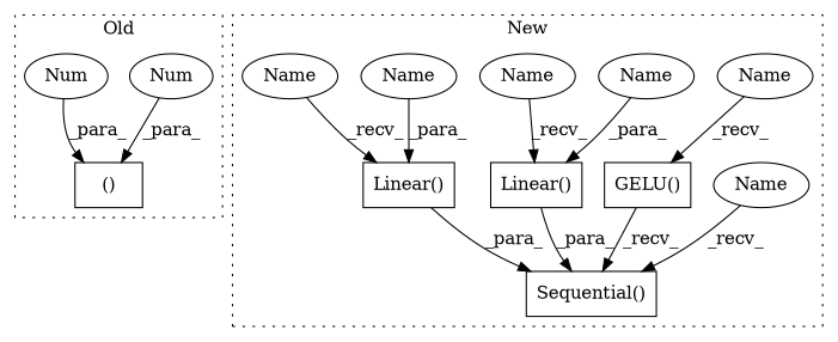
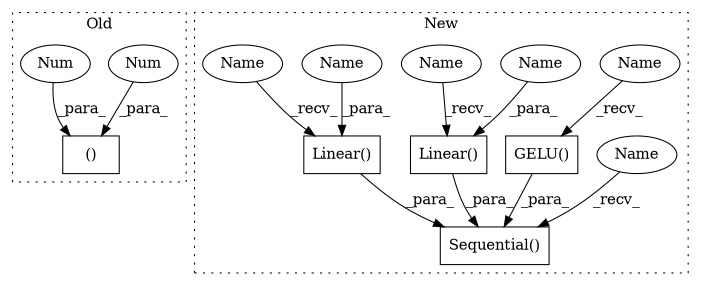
  digraph {
    node [a=87 l=2 s=1193 shape=ellipse]
    n1 [a=54 l=3 label="()" s=720 shape=box]
    n2 [a=76 l=1 label=Num s=722]
    n3 [a=76 l=1 label=Num s=719]
    n4 [a=75 l=9 label="GELU()" shape=box]
    n5 [a=75 l="10,1" label="Linear()" s="1245,1295" shape=box]
    n6 [a=75 l="10,1" label="Linear()" s="1133,1178" shape=box]
    n7 [a=75 l="27,10" label="Sequential()" s="1106,1296" shape=box]
    n8 [label=Name s=1106]
    n9 [label=Name]
    n10 [label=Name s=1133]
    n11 [label=Name s=1245]
    n12 [l=18 label=Name s=1255]
    n13 [l=18 label=Name s=1160]
    subgraph cluster_1 {
      label=Old
      style=dotted
      n1
      n2
      n3
    }
    subgraph cluster_2 {
      label=New
      style=dotted
      n4
      n5
      n6
      n7
      n8
      n9
      n10
      n11
      n12
      n13
    }
    n2 -> n1 [label=_para_]
    n3 -> n1 [label=_para_]
-   n4 -> n7 [label=_recv_]
+   n4 -> n7 [label=_para_]
    n5 -> n7 [label=_para_]
    n6 -> n7 [label=_para_]
    n8 -> n7 [label=_recv_]
    n9 -> n4 [label=_recv_]
    n10 -> n6 [label=_recv_]
    n11 -> n5 [label=_recv_]
    n12 -> n5 [label=_para_]
    n13 -> n6 [label=_para_]
  }
